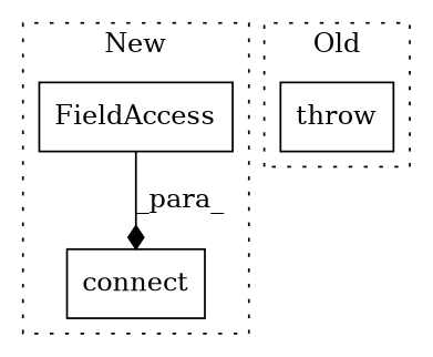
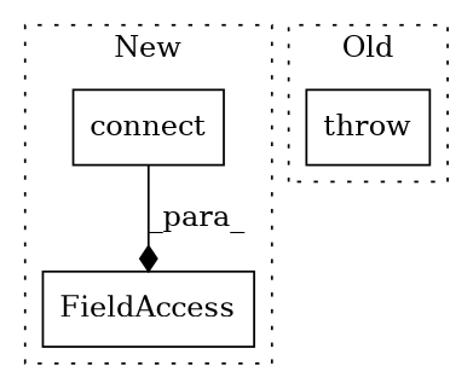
  digraph {
    node [shape=box]
    n1 [a=32 l="8,1" label=connect s="1994,2014"]
    n2 [a=22 l=12 label=FieldAccess s=2002]
    n3 [a=53 l=6 label=throw s=2239]
    subgraph cluster_1 {
      label=New
      style=dotted
      n1
      n2
    }
    subgraph cluster_2 {
      label=Old
      style=dotted
      n3
    }
-   n2 -> n1 [label=_para_ arrowhead=diamond]
+   n1 -> n2 [label=_para_ arrowhead=diamond]
  }
